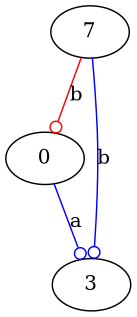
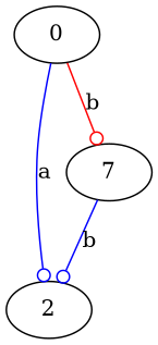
  strict digraph {
    fontname="DejaVu Serif"
    node [fontname="DejaVu Serif"]
    edge [arrowhead=odot color=blue fontname="DejaVu Serif"]
    0
-   3
+   3 [label=2]
    7
    0 -> 3 [label=a]
-   7 -> 0 [color=red label=b]
+   0 -> 7 [color=red label=b]
    7 -> 3 [label=b]
  }
